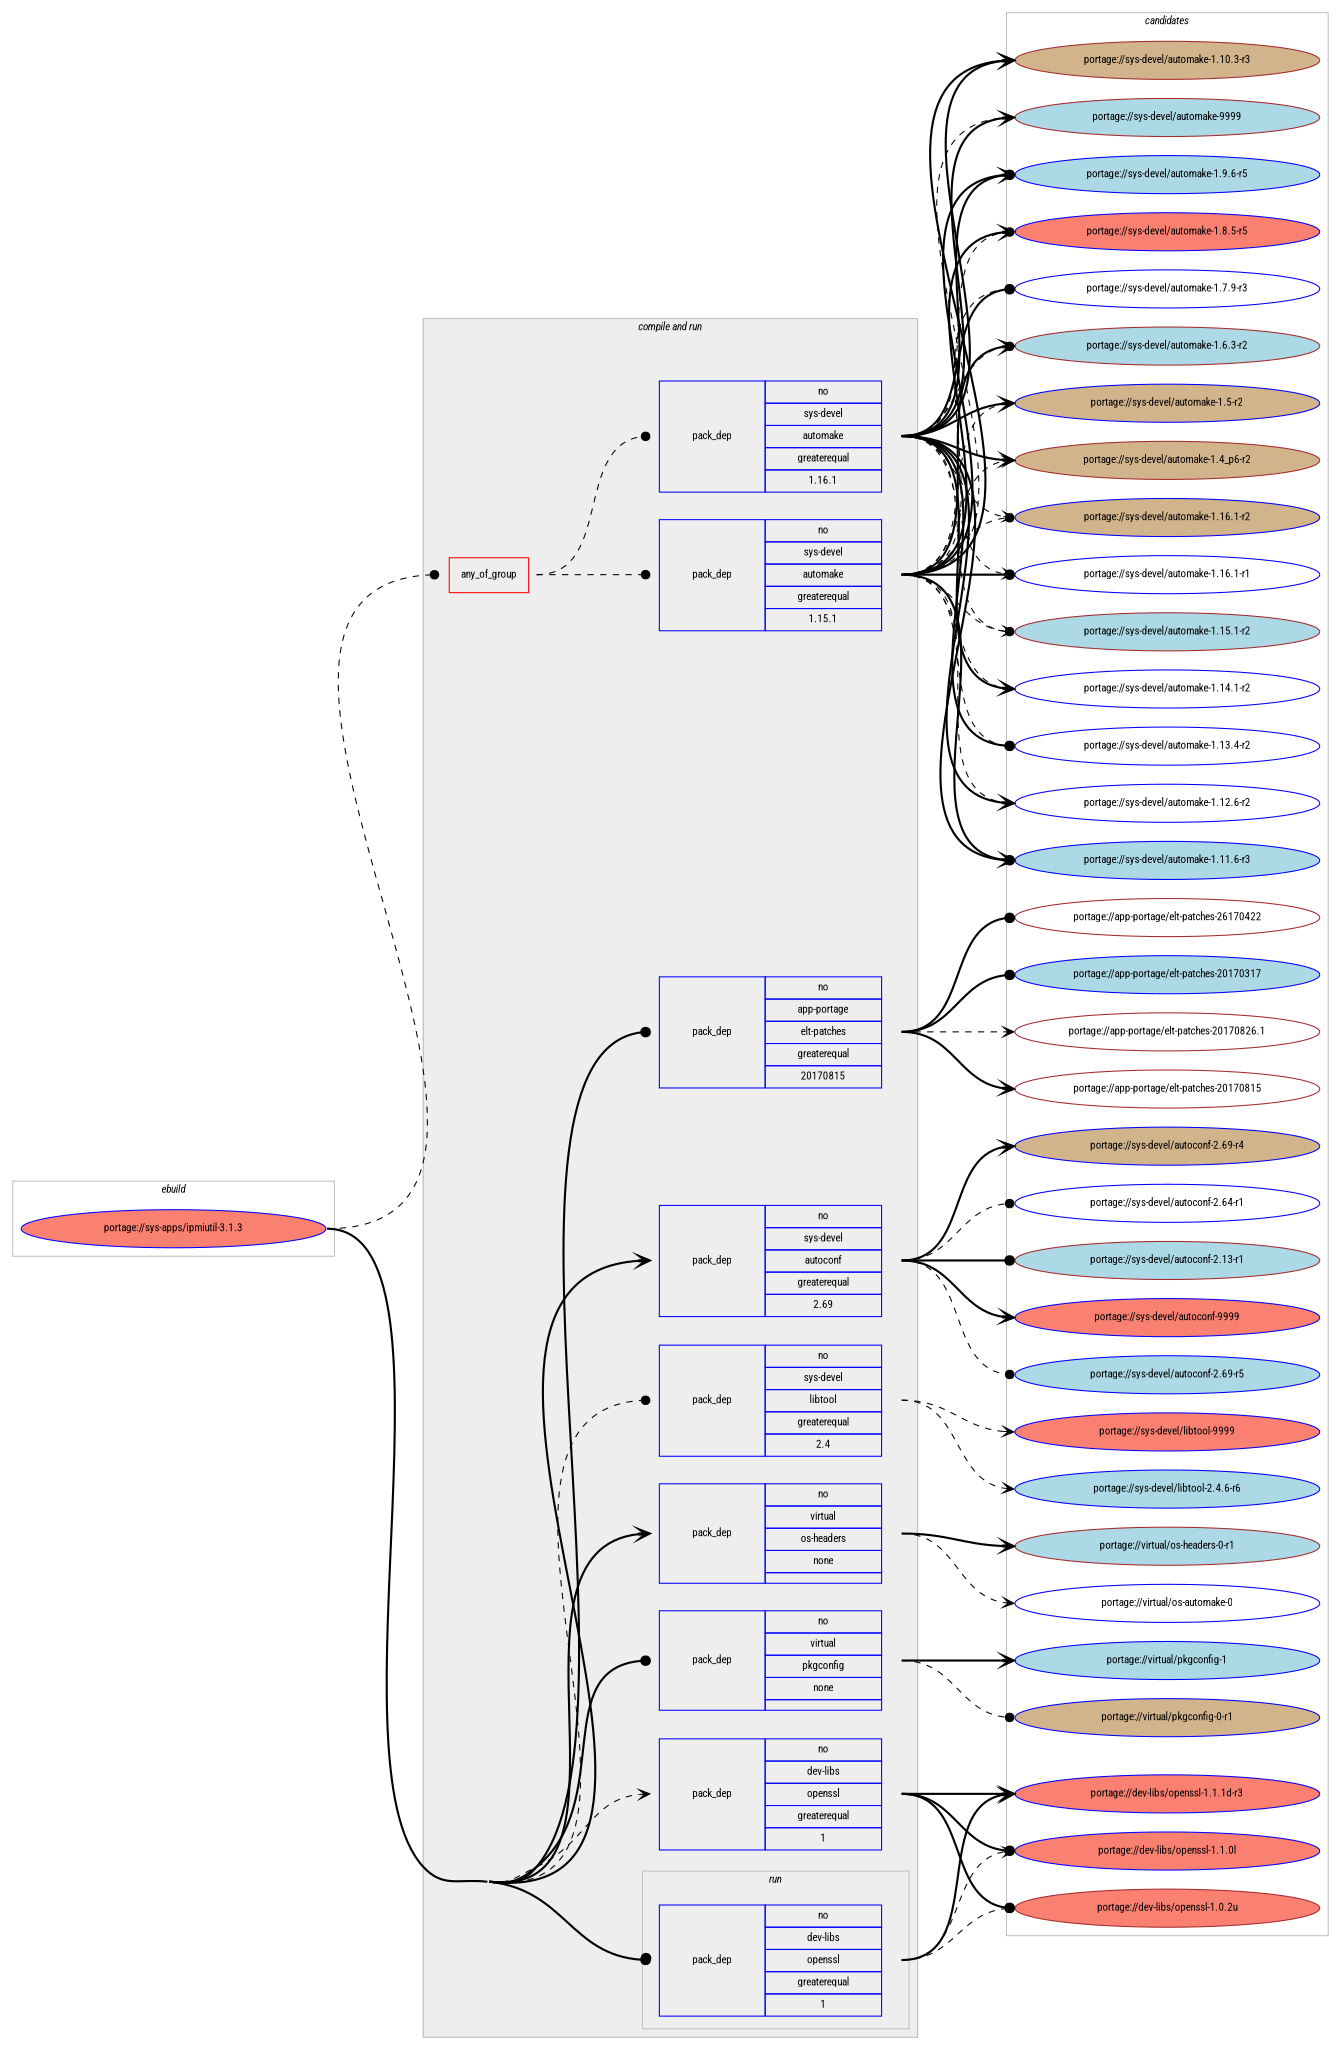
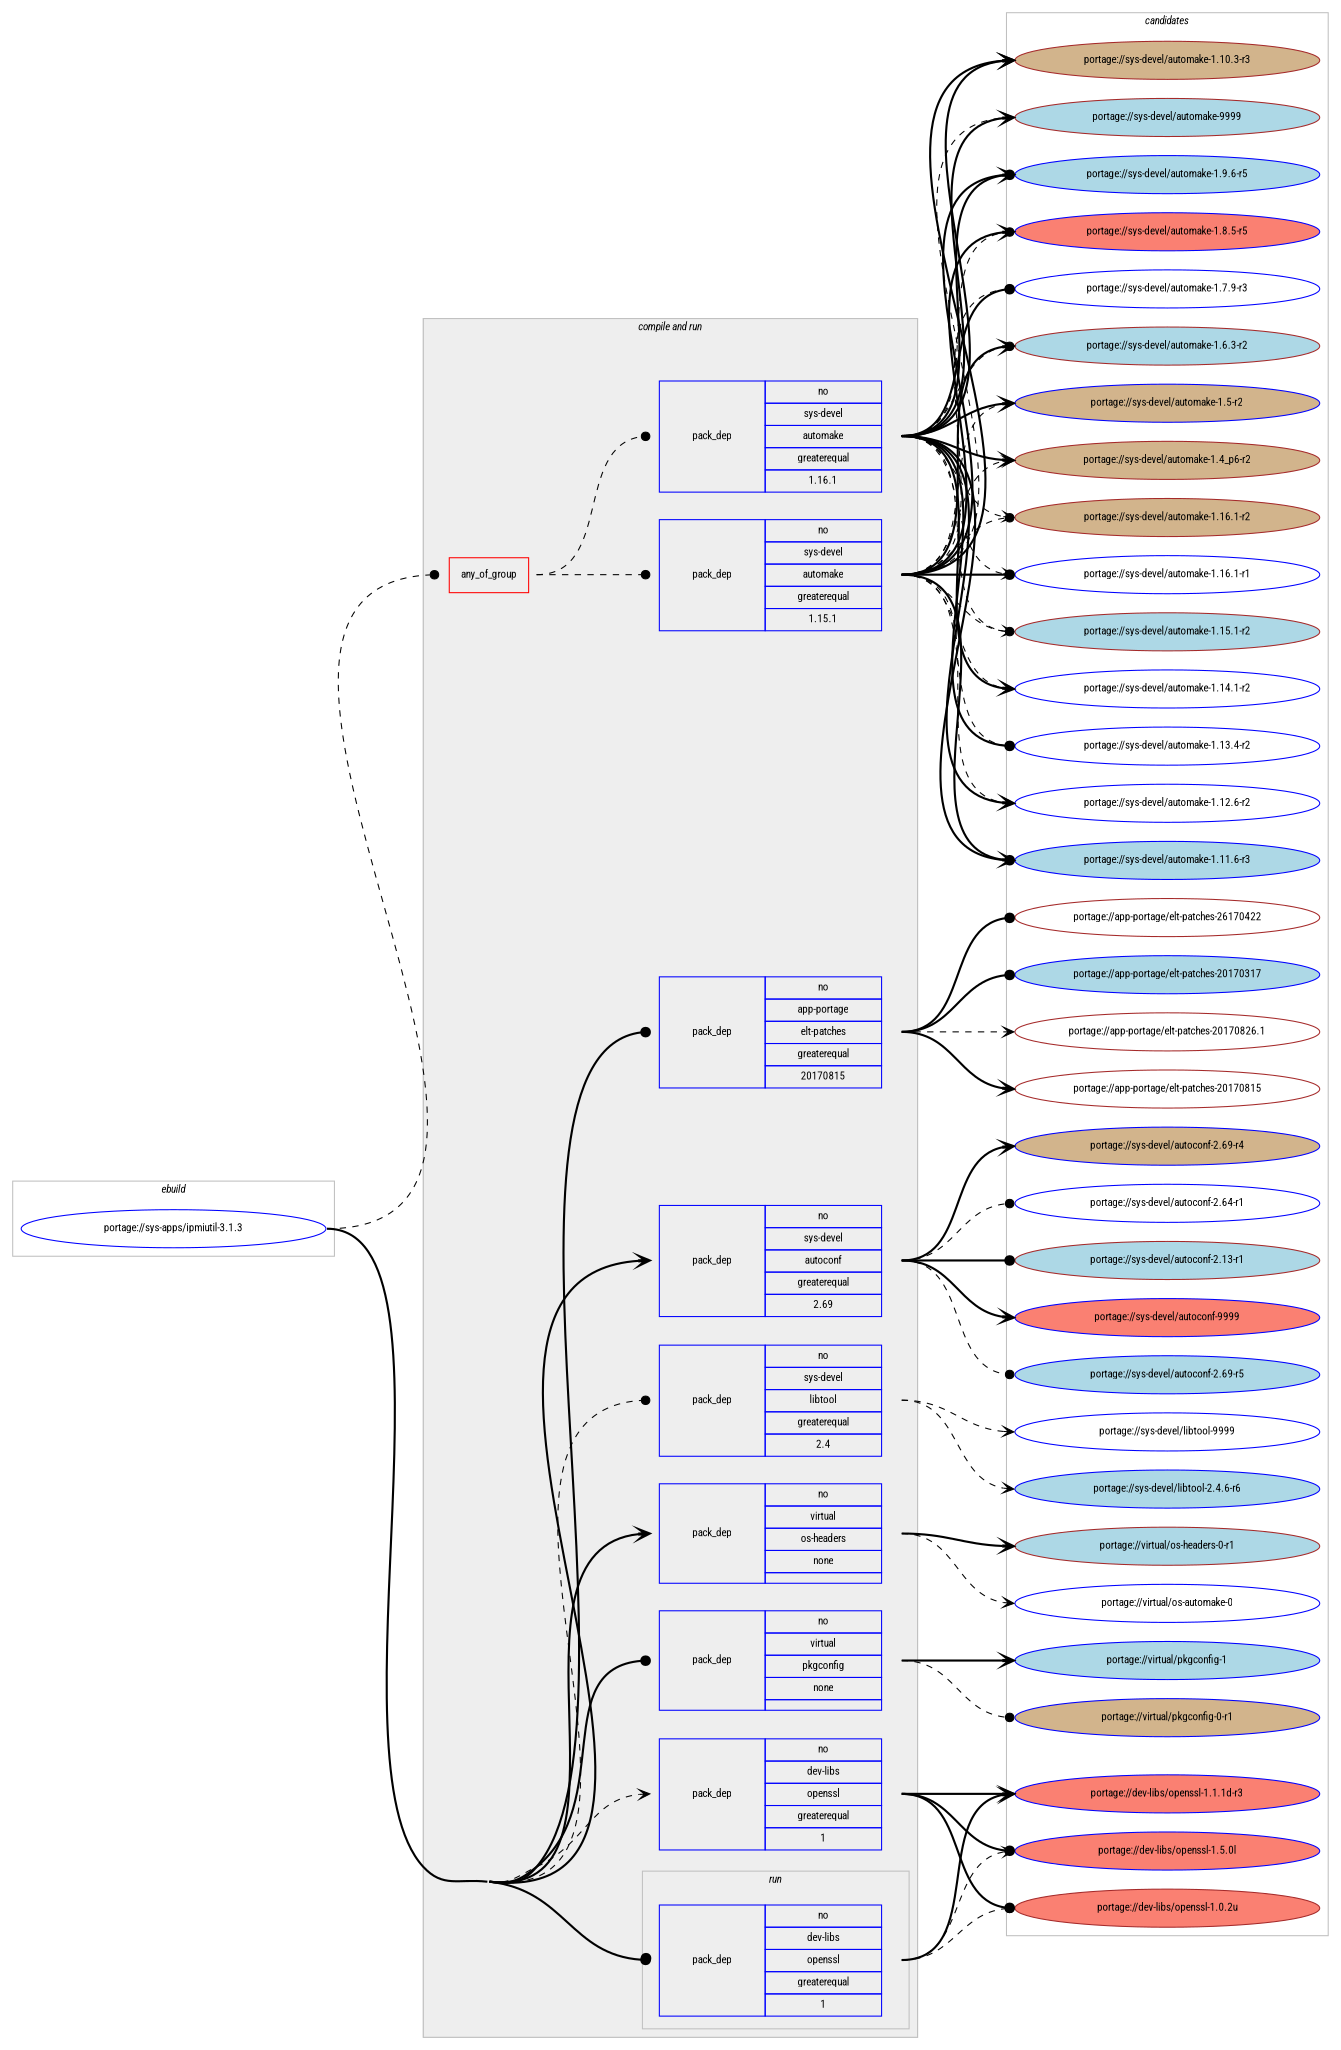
  digraph {
    compound=true
    concentrate=true
    fontname="Roboto Condensed"
    fontsize=10
    newrank=true
    rankdir=LR
    ranksep=1.5
    node [color=blue fillcolor=lightblue fontname="Roboto Condensed" fontsize=10 style=filled]
    edge [arrowhead=vee fontname="Roboto Condensed" headport=w style=bold tailport=e weight=100]
-   n1 [fillcolor=salmon label="portage://sys-apps/ipmiutil-3.1.3" width=4]
+   n1 [fillcolor=white label="portage://sys-apps/ipmiutil-3.1.3" width=4]
    n2 [label=<<TABLE BORDER="0" CELLBORDER="1" CELLSPACING="0" CELLPADDING="4" WIDTH="220"><TR><TD ROWSPAN="6" CELLPADDING="30">pack_dep</TD></TR><TR><TD WIDTH="110">no</TD></TR><TR><TD>sys-devel</TD></TR><TR><TD>automake</TD></TR><TR><TD>greaterequal</TD></TR><TR><TD>1.16.1</TD></TR></TABLE>> shape=none fillcolor="" style=""]
    n3 [label=<<TABLE BORDER="0" CELLBORDER="1" CELLSPACING="0" CELLPADDING="4" WIDTH="220"><TR><TD ROWSPAN="6" CELLPADDING="30">pack_dep</TD></TR><TR><TD WIDTH="110">no</TD></TR><TR><TD>sys-devel</TD></TR><TR><TD>automake</TD></TR><TR><TD>greaterequal</TD></TR><TR><TD>1.15.1</TD></TR></TABLE>> shape=none fillcolor="" style=""]
    n4 [color=red label=<<TABLE BORDER="0" CELLBORDER="1" CELLSPACING="0" CELLPADDING="4"><TR><TD CELLPADDING="10">any_of_group</TD></TR></TABLE>> shape=none fillcolor="" style=""]
    n5 [label=<<TABLE BORDER="0" CELLBORDER="1" CELLSPACING="0" CELLPADDING="4" WIDTH="220"><TR><TD ROWSPAN="6" CELLPADDING="30">pack_dep</TD></TR><TR><TD WIDTH="110">no</TD></TR><TR><TD>app-portage</TD></TR><TR><TD>elt-patches</TD></TR><TR><TD>greaterequal</TD></TR><TR><TD>20170815</TD></TR></TABLE>> shape=none fillcolor="" style=""]
    n6 [label=<<TABLE BORDER="0" CELLBORDER="1" CELLSPACING="0" CELLPADDING="4" WIDTH="220"><TR><TD ROWSPAN="6" CELLPADDING="30">pack_dep</TD></TR><TR><TD WIDTH="110">no</TD></TR><TR><TD>dev-libs</TD></TR><TR><TD>openssl</TD></TR><TR><TD>greaterequal</TD></TR><TR><TD>1</TD></TR></TABLE>> shape=none fillcolor="" style=""]
    n7 [label=<<TABLE BORDER="0" CELLBORDER="1" CELLSPACING="0" CELLPADDING="4" WIDTH="220"><TR><TD ROWSPAN="6" CELLPADDING="30">pack_dep</TD></TR><TR><TD WIDTH="110">no</TD></TR><TR><TD>sys-devel</TD></TR><TR><TD>autoconf</TD></TR><TR><TD>greaterequal</TD></TR><TR><TD>2.69</TD></TR></TABLE>> shape=none fillcolor="" style=""]
    n8 [label=<<TABLE BORDER="0" CELLBORDER="1" CELLSPACING="0" CELLPADDING="4" WIDTH="220"><TR><TD ROWSPAN="6" CELLPADDING="30">pack_dep</TD></TR><TR><TD WIDTH="110">no</TD></TR><TR><TD>sys-devel</TD></TR><TR><TD>libtool</TD></TR><TR><TD>greaterequal</TD></TR><TR><TD>2.4</TD></TR></TABLE>> shape=none fillcolor="" style=""]
    n9 [label=<<TABLE BORDER="0" CELLBORDER="1" CELLSPACING="0" CELLPADDING="4" WIDTH="220"><TR><TD ROWSPAN="6" CELLPADDING="30">pack_dep</TD></TR><TR><TD WIDTH="110">no</TD></TR><TR><TD>virtual</TD></TR><TR><TD>os-headers</TD></TR><TR><TD>none</TD></TR><TR><TD></TD></TR></TABLE>> shape=none fillcolor="" style=""]
    n10 [label=<<TABLE BORDER="0" CELLBORDER="1" CELLSPACING="0" CELLPADDING="4" WIDTH="220"><TR><TD ROWSPAN="6" CELLPADDING="30">pack_dep</TD></TR><TR><TD WIDTH="110">no</TD></TR><TR><TD>virtual</TD></TR><TR><TD>pkgconfig</TD></TR><TR><TD>none</TD></TR><TR><TD></TD></TR></TABLE>> shape=none fillcolor="" style=""]
    n11 [label=<<TABLE BORDER="0" CELLBORDER="1" CELLSPACING="0" CELLPADDING="4" WIDTH="220"><TR><TD ROWSPAN="6" CELLPADDING="30">pack_dep</TD></TR><TR><TD WIDTH="110">no</TD></TR><TR><TD>dev-libs</TD></TR><TR><TD>openssl</TD></TR><TR><TD>greaterequal</TD></TR><TR><TD>1</TD></TR></TABLE>> shape=none fillcolor="" style=""]
    n12 [color=brown label="portage://sys-devel/automake-9999" width=4]
    n13 [label="portage://sys-devel/automake-1.9.6-r5" width=4]
    n14 [fillcolor=salmon label="portage://sys-devel/automake-1.8.5-r5" width=4]
    n15 [fillcolor=white label="portage://sys-devel/automake-1.7.9-r3" width=4]
    n16 [color=brown label="portage://sys-devel/automake-1.6.3-r2" width=4]
    n17 [fillcolor=tan label="portage://sys-devel/automake-1.5-r2" width=4]
    n18 [color=brown fillcolor=tan label="portage://sys-devel/automake-1.4_p6-r2" width=4]
-   n19 [fillcolor=tan label="portage://sys-devel/automake-1.16.1-r2" width=4]
+   n19 [color=brown fillcolor=tan label="portage://sys-devel/automake-1.16.1-r2" width=4]
    n20 [fillcolor=white label="portage://sys-devel/automake-1.16.1-r1" width=4]
    n21 [color=brown label="portage://sys-devel/automake-1.15.1-r2" width=4]
    n22 [fillcolor=white label="portage://sys-devel/automake-1.14.1-r2" width=4]
    n23 [fillcolor=white label="portage://sys-devel/automake-1.13.4-r2" width=4]
    n24 [fillcolor=white label="portage://sys-devel/automake-1.12.6-r2" width=4]
    n25 [label="portage://sys-devel/automake-1.11.6-r3" width=4]
    n26 [color=brown fillcolor=tan label="portage://sys-devel/automake-1.10.3-r3" width=4]
    n27 [color=brown fillcolor=white label="portage://app-portage/elt-patches-20170826.1" width=4]
    n28 [color=brown fillcolor=white label="portage://app-portage/elt-patches-20170815" width=4]
    n29 [color=brown fillcolor=white label="portage://app-portage/elt-patches-26170422" width=4]
    n30 [label="portage://app-portage/elt-patches-20170317" width=4]
    n31 [fillcolor=salmon label="portage://dev-libs/openssl-1.1.1d-r3" width=4]
-   n32 [fillcolor=salmon label="portage://dev-libs/openssl-1.1.0l" width=4]
+   n32 [fillcolor=salmon label="portage://dev-libs/openssl-1.5.0l" width=4]
    n33 [color=brown fillcolor=salmon label="portage://dev-libs/openssl-1.0.2u" width=4]
    n34 [fillcolor=salmon label="portage://sys-devel/autoconf-9999" width=4]
    n35 [label="portage://sys-devel/autoconf-2.69-r5" width=4]
    n36 [fillcolor=tan label="portage://sys-devel/autoconf-2.69-r4" width=4]
    n37 [fillcolor=white label="portage://sys-devel/autoconf-2.64-r1" width=4]
    n38 [color=brown label="portage://sys-devel/autoconf-2.13-r1" width=4]
    n39 [label="portage://virtual/pkgconfig-1" width=4]
    n40 [fillcolor=tan label="portage://virtual/pkgconfig-0-r1" width=4]
-   n41 [fillcolor=salmon label="portage://sys-devel/libtool-9999" width=4]
+   n41 [fillcolor=white label="portage://sys-devel/libtool-9999" width=4]
    n42 [label="portage://sys-devel/libtool-2.4.6-r6" width=4]
    n43 [color=brown label="portage://virtual/os-headers-0-r1" width=4]
    n44 [fillcolor=white label="portage://virtual/os-automake-0" width=4]
    subgraph cluster_1 {
      color=gray
      label=<<i>ebuild</i>>
      rank=same
      n1
    }
    subgraph cluster_2 {
      color=gray
      label=<<i>dependencies</i>>
      subgraph cluster_3 {
        color=gray
        fillcolor="#eeeeee"
        label=<<i>compile</i>>
        style=filled
        subgraph sub_4 {
          color=gray
          fillcolor="#eeeeee"
          label=<<i>compile</i>>
          style=filled
          n4
          subgraph sub_5 {
            color=gray
            fillcolor="#eeeeee"
            label=<<i>compile</i>>
            style=filled
            n2
          }
          subgraph sub_6 {
            color=gray
            fillcolor="#eeeeee"
            label=<<i>compile</i>>
            style=filled
            n3
          }
        }
        subgraph sub_7 {
          color=gray
          fillcolor="#eeeeee"
          label=<<i>compile</i>>
          style=filled
          n5
        }
        subgraph sub_8 {
          color=gray
          fillcolor="#eeeeee"
          label=<<i>compile</i>>
          style=filled
          n6
        }
        subgraph sub_9 {
          color=gray
          fillcolor="#eeeeee"
          label=<<i>compile</i>>
          style=filled
          n7
        }
        subgraph sub_10 {
          color=gray
          fillcolor="#eeeeee"
          label=<<i>compile</i>>
          style=filled
          n8
        }
        subgraph sub_11 {
          color=gray
          fillcolor="#eeeeee"
          label=<<i>compile</i>>
          style=filled
          n9
        }
        subgraph sub_12 {
          color=gray
          fillcolor="#eeeeee"
          label=<<i>compile</i>>
          style=filled
          n10
        }
      }
      subgraph cluster_13 {
        color=gray
        fillcolor="#eeeeee"
        label=<<i>compile and run</i>>
        style=filled
      }
      subgraph cluster_14 {
        color=gray
        fillcolor="#eeeeee"
        label=<<i>run</i>>
        style=filled
        subgraph sub_15 {
          color=gray
          fillcolor="#eeeeee"
          label=<<i>run</i>>
          style=filled
          n11
        }
      }
    }
    subgraph cluster_16 {
      color=gray
      label=<<i>candidates</i>>
      rank=same
      subgraph sub_17 {
        color=black
        label=<<i>candidates</i>>
        nodesep=1
        rank=same
        n12
        n13
        n14
        n15
        n16
        n17
        n18
        n19
        n20
        n21
        n22
        n23
        n24
        n25
        n26
      }
      subgraph sub_18 {
        color=black
        label=<<i>candidates</i>>
        nodesep=1
        rank=same
        n12
        n13
        n14
        n15
        n16
        n17
        n18
        n19
        n20
        n21
        n22
        n23
        n24
        n25
        n26
      }
      subgraph sub_19 {
        color=black
        label=<<i>candidates</i>>
        nodesep=1
        rank=same
        n27
        n28
        n29
        n30
      }
      subgraph sub_20 {
        color=black
        label=<<i>candidates</i>>
        nodesep=1
        rank=same
        n31
        n32
        n33
      }
      subgraph sub_21 {
        color=black
        label=<<i>candidates</i>>
        nodesep=1
        rank=same
        n34
        n35
        n36
        n37
        n38
      }
      subgraph sub_22 {
        color=black
        label=<<i>candidates</i>>
        nodesep=1
        rank=same
        n39
        n40
      }
      subgraph sub_23 {
        color=black
        label=<<i>candidates</i>>
        nodesep=1
        rank=same
        n41
        n42
      }
      subgraph sub_24 {
        color=black
        label=<<i>candidates</i>>
        nodesep=1
        rank=same
        n43
        n44
      }
      subgraph sub_25 {
        color=black
        label=<<i>candidates</i>>
        nodesep=1
        rank=same
        n31
        n32
        n33
      }
    }
    n1 -> n4 [arrowhead=dot style=dashed weight=20]
    n1 -> n5 [arrowhead=dot weight=20]
    n1 -> n6 [style=dashed weight=20]
    n1 -> n7 [weight=20]
    n1 -> n8 [arrowhead=dot style=dashed weight=20]
    n1 -> n9 [weight=20]
    n1 -> n10 [arrowhead=dot weight=20]
    n1 -> n11 [arrowhead=dot weight=20]
    n2 -> n12
    n2 -> n13 [arrowhead=dot]
    n2 -> n14 [arrowhead=dot style=dashed]
    n2 -> n15 [arrowhead=dot]
    n2 -> n16 [arrowhead=dot style=dashed]
    n2 -> n17
    n2 -> n18
    n2 -> n19 [style=dashed]
    n2 -> n20 [style=dashed]
    n2 -> n21 [arrowhead=dot style=dashed]
    n2 -> n22
    n2 -> n23 [arrowhead=dot]
    n2 -> n24
    n2 -> n25
    n2 -> n26
    n3 -> n12 [style=dashed]
    n3 -> n13
    n3 -> n14
    n3 -> n15 [arrowhead=dot style=dashed]
    n3 -> n16
    n3 -> n17 [style=dashed]
    n3 -> n18 [style=dashed]
    n3 -> n19 [arrowhead=dot style=dashed]
    n3 -> n20 [arrowhead=dot]
    n3 -> n21 [style=dashed]
    n3 -> n22 [style=dashed]
    n3 -> n23 [arrowhead=dot style=dashed]
    n3 -> n24 [style=dashed]
    n3 -> n25 [arrowhead=dot]
    n3 -> n26
    n4 -> n2 [arrowhead=dot style=dashed weight=20]
    n4 -> n3 [arrowhead=dot style=dashed weight=20]
    n5 -> n27 [style=dashed]
    n5 -> n28
    n5 -> n29 [arrowhead=dot]
    n5 -> n30 [arrowhead=dot]
    n6 -> n31
    n6 -> n32 [arrowhead=dot]
    n6 -> n33 [arrowhead=dot]
    n7 -> n34
    n7 -> n35 [arrowhead=dot style=dashed]
    n7 -> n36
    n7 -> n37 [arrowhead=dot style=dashed]
    n7 -> n38 [arrowhead=dot]
    n8 -> n41 [style=dashed]
    n8 -> n42 [style=dashed]
    n9 -> n43
    n9 -> n44 [style=dashed]
    n10 -> n39
    n10 -> n40 [arrowhead=dot style=dashed]
    n11 -> n31
    n11 -> n32 [style=dashed]
    n11 -> n33 [arrowhead=dot style=dashed]
  }
